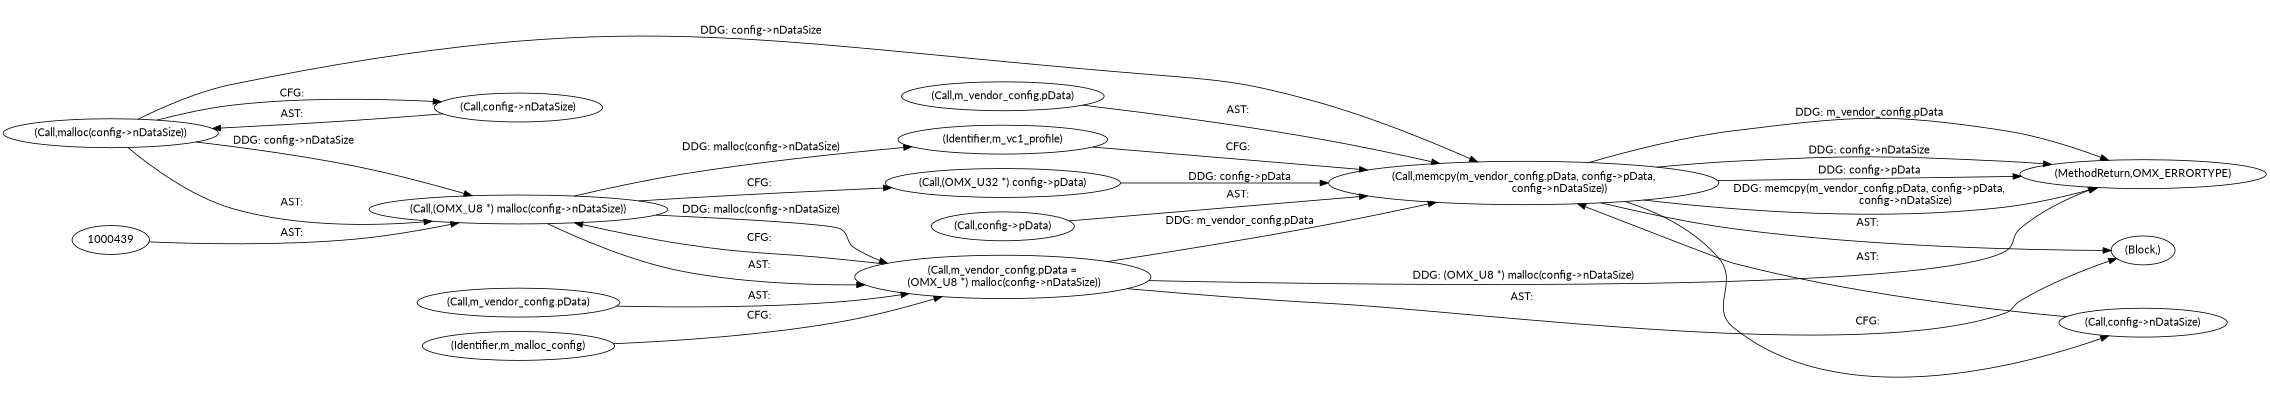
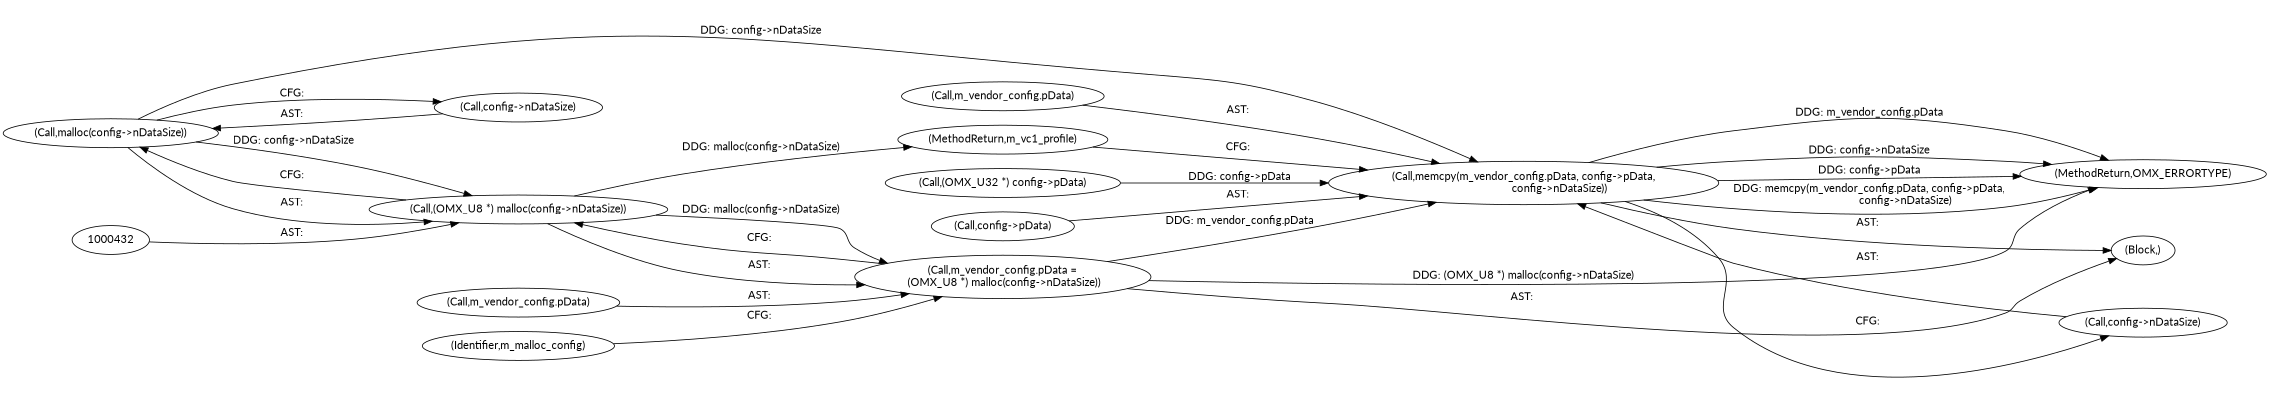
  digraph {
    fontname=Lato
    rankdir=LR
    node [fontname=Lato]
    edge [fontname=Lato]
    n1 [label="(Call,malloc(config->nDataSize))"]
    n2 [label="(Call,(OMX_U8 *) malloc(config->nDataSize))"]
    n3 [label="(Call,memcpy(m_vendor_config.pData, config->pData,\n                        config->nDataSize))"]
    n4 [label="(Call,config->nDataSize)"]
    n5 [label="(Call,m_vendor_config.pData =\n (OMX_U8 *) malloc(config->nDataSize))"]
-   n6 [label="(Identifier,m_vc1_profile)"]
+   n6 [label="(MethodReturn,m_vc1_profile)"]
    n7 [label="(MethodReturn,OMX_ERRORTYPE)"]
    n8 [label="(Block,)"]
    n9 [label="(Call,config->nDataSize)"]
    n10 [label="(Call,config->pData)"]
    n11 [label="(Call,(OMX_U32 *) config->pData)"]
    n12 [label="(Call,m_vendor_config.pData)"]
    n13 [label="(Call,m_vendor_config.pData)"]
    n14 [label="(Identifier,m_malloc_config)"]
-   1000439
+   1000439 [label=1000432]
    n1 -> n2 [label="AST: "]
    n1 -> n2 [label="DDG: config->nDataSize"]
    n1 -> n3 [label="DDG: config->nDataSize"]
    n1 -> n4 [label="CFG: "]
-   n2 -> n11 [label="CFG: "]
+   n2 -> n1 [label="CFG: "]
    n2 -> n5 [label="AST: "]
    n2 -> n5 [label="DDG: malloc(config->nDataSize)"]
    n2 -> n6 [label="DDG: malloc(config->nDataSize)"]
    n3 -> n7 [label="DDG: m_vendor_config.pData"]
    n3 -> n7 [label="DDG: config->nDataSize"]
    n3 -> n7 [label="DDG: config->pData"]
    n3 -> n7 [label="DDG: memcpy(m_vendor_config.pData, config->pData,\n                        config->nDataSize)"]
    n3 -> n8 [label="AST: "]
    n3 -> n9 [label="CFG: "]
    n4 -> n1 [label="AST: "]
    n5 -> n2 [label="CFG: "]
    n5 -> n3 [label="DDG: m_vendor_config.pData"]
    n5 -> n7 [label="DDG: (OMX_U8 *) malloc(config->nDataSize)"]
    n5 -> n8 [label="AST: "]
    n6 -> n3 [label="CFG: "]
    n9 -> n3 [label="AST: "]
    n10 -> n3 [label="AST: "]
    n11 -> n3 [label="DDG: config->pData"]
    n12 -> n3 [label="AST: "]
    n13 -> n5 [label="AST: "]
    n14 -> n5 [label="CFG: "]
    1000439 -> n2 [label="AST: "]
  }
